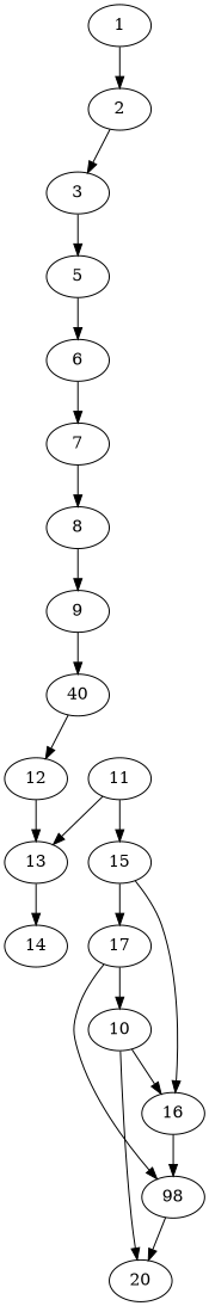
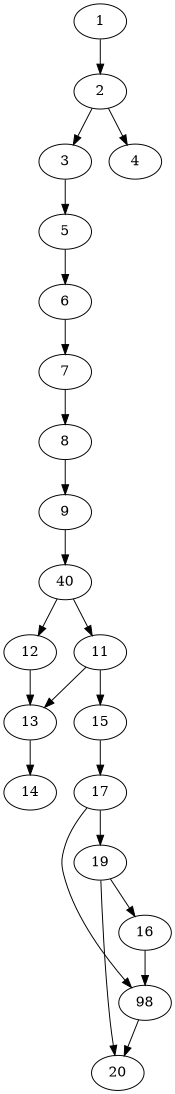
  digraph {
    node [alpha=0.07]
    1 [alpha=0.02 expect_size=37552128]
    2 [alpha=0.06 expect_size=19874816]
    3 [alpha=0.16 expect_size=26153984]
+   4 [alpha=0.10 expect_size=27817984]
    5 [alpha=0.08 expect_size=51914752]
    6 [expect_size=25706496]
    7 [alpha=0.14 expect_size=41579520]
    8 [alpha=0.18 expect_size=47900672]
    9 [expect_size=42348544]
    n10 [alpha=0.05 expect_size=47345664 label=40]
    11 [alpha=0.09 expect_size=25526272]
    12 [alpha=0.18 expect_size=30436352]
    13 [alpha=0.16 expect_size=45310976]
    15 [alpha=0.06 expect_size=12082176]
    14 [alpha=0.03 expect_size=35557376]
    16 [alpha=0.13 expect_size=31543296]
    17 [alpha=0.10 expect_size=47348736]
    n18 [alpha=0.15 expect_size=32564224 label=98]
-   19 [expect_size=28284928 label=10]
+   19 [expect_size=28284928]
    20 [alpha=0.12 expect_size=45120512]
    1 -> 2
    2 -> 3
+   2 -> 4
    3 -> 5
    5 -> 6
    6 -> 7
    7 -> 8
    8 -> 9
    9 -> n10
+   n10 -> 11
    n10 -> 12
    11 -> 13
    11 -> 15
    12 -> 13
    13 -> 14
-   15 -> 16
    15 -> 17
    16 -> n18
    17 -> n18
    17 -> 19
    n18 -> 20
    19 -> 16
    19 -> 20
  }
